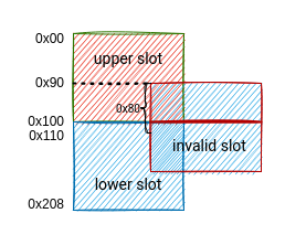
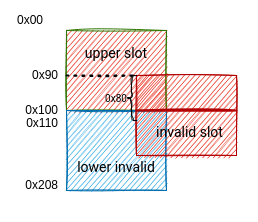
  <mxCell id="0" />
  <mxCell id="1" parent="0" />
  <mxCell id="2" value="&lt;font style=&quot;font-size: 14px;&quot; color=&quot;#000000&quot;&gt;&lt;font style=&quot;font-size: 14px;&quot; data-font-src=&quot;https://fonts.googleapis.com/css?family=Roboto&quot; face=&quot;Roboto&quot;&gt;upper slot&lt;br&gt;&lt;br&gt;&lt;/font&gt;&lt;br&gt;&lt;/font&gt;" style="rounded=0;whiteSpace=wrap;html=1;sketch=1;fillColor=#e51400;strokeColor=#2D7600;fontColor=#ffffff;" parent="1" vertex="1"><mxGeometry x="66" y="30" width="100" height="80" as="geometry" /></mxCell>
- <mxCell id="3" value="&lt;font style=&quot;font-size: 14px;&quot; data-font-src=&quot;https://fonts.googleapis.com/css?family=Roboto&quot; face=&quot;Roboto&quot; color=&quot;#000000&quot;&gt;&lt;br&gt;&lt;br&gt;lower slot&lt;br&gt;&lt;/font&gt;" style="rounded=0;whiteSpace=wrap;html=1;sketch=1;fillColor=#1ba1e2;strokeColor=#006EAF;fontColor=#ffffff;" parent="1" vertex="1"><mxGeometry x="66" y="110" width="100" height="80" as="geometry" /></mxCell>
- <mxCell id="4" value="0x00" style="text;html=1;strokeColor=none;fillColor=none;align=right;verticalAlign=middle;whiteSpace=wrap;rounded=0;sketch=1;" parent="1" vertex="1"><mxGeometry x="20" y="20" width="40" height="30" as="geometry" /></mxCell>
+ <mxCell id="3" value="&lt;font style=&quot;font-size: 14px;&quot; data-font-src=&quot;https://fonts.googleapis.com/css?family=Roboto&quot; face=&quot;Roboto&quot; color=&quot;#000000&quot;&gt;&lt;br&gt;&lt;br&gt;lower invalid&lt;br&gt;&lt;/font&gt;" style="rounded=0;whiteSpace=wrap;html=1;sketch=1;fillColor=#1ba1e2;strokeColor=#006EAF;fontColor=#ffffff;" parent="1" vertex="1"><mxGeometry x="66" y="110" width="100" height="80" as="geometry" /></mxCell>
+ <mxCell id="4" value="0x00" style="text;html=1;strokeColor=none;fillColor=none;align=right;verticalAlign=middle;whiteSpace=wrap;rounded=0;sketch=1;" parent="1" vertex="1"><mxGeometry x="5" y="5" width="40" height="30" as="geometry" /></mxCell>
  <mxCell id="5" value="0x100" style="text;html=1;strokeColor=none;fillColor=none;align=right;verticalAlign=middle;whiteSpace=wrap;rounded=0;sketch=1;" parent="1" vertex="1"><mxGeometry x="20" y="100" width="40" height="20" as="geometry" /></mxCell>
  <mxCell id="6" value="0x208" style="text;html=1;strokeColor=none;fillColor=none;align=right;verticalAlign=middle;whiteSpace=wrap;rounded=0;sketch=1;" parent="1" vertex="1"><mxGeometry x="20" y="170" width="40" height="30" as="geometry" /></mxCell>
- <mxCell id="7" value="&lt;font style=&quot;font-size: 14px;&quot; data-font-src=&quot;https://fonts.googleapis.com/css?family=Roboto&quot; face=&quot;Roboto&quot; color=&quot;#000000&quot;&gt;&lt;br&gt;&lt;br&gt;&amp;nbsp; invalid slot&lt;/font&gt;" style="rounded=0;whiteSpace=wrap;html=1;sketch=1;fillColor=#1ba1e2;strokeColor=#B20000;fontColor=#ffffff;" parent="1" vertex="1"><mxGeometry x="136" y="75" width="100" height="80" as="geometry" /></mxCell>
+ <mxCell id="7" value="&lt;font style=&quot;font-size: 14px;&quot; data-font-src=&quot;https://fonts.googleapis.com/css?family=Roboto&quot; face=&quot;Roboto&quot; color=&quot;#000000&quot;&gt;&lt;br&gt;&lt;br&gt;&amp;nbsp; invalid slot&lt;/font&gt;" style="rounded=0;whiteSpace=wrap;html=1;sketch=1;fillColor=#e51400;strokeColor=#B20000;fontColor=#ffffff;" parent="1" vertex="1"><mxGeometry x="136" y="75" width="100" height="80" as="geometry" /></mxCell>
  <mxCell id="8" value="" style="endArrow=none;dashed=1;html=1;dashPattern=1 3;strokeWidth=2;rounded=0;entryX=0;entryY=0;entryDx=0;entryDy=0;sketch=1;" parent="1" target="7" edge="1"><mxGeometry width="50" height="50" relative="1" as="geometry"><mxPoint x="66" y="75" as="sourcePoint" /><mxPoint x="196" y="200" as="targetPoint" /></mxGeometry></mxCell>
  <mxCell id="9" value="0x90" style="text;html=1;strokeColor=none;fillColor=none;align=right;verticalAlign=middle;whiteSpace=wrap;rounded=0;sketch=1;" parent="1" vertex="1"><mxGeometry x="20" y="60" width="40" height="30" as="geometry" /></mxCell>
  <mxCell id="10" value="" style="endArrow=none;html=1;rounded=0;fillColor=#e51400;strokeColor=#B20000;strokeWidth=2;sketch=1;" parent="1" edge="1"><mxGeometry width="50" height="50" relative="1" as="geometry"><mxPoint x="236" y="110" as="sourcePoint" /><mxPoint x="136" y="110" as="targetPoint" /></mxGeometry></mxCell>
  <mxCell id="11" value="" style="shape=curlyBracket;whiteSpace=wrap;html=1;rounded=1;fontFamily=Roboto;fontSource=https%3A%2F%2Ffonts.googleapis.com%2Fcss%3Ffamily%3DRoboto;fontSize=10;sketch=1;" vertex="1" parent="1"><mxGeometry x="126" y="75" width="10" height="45" as="geometry" /></mxCell>
  <mxCell id="12" value="0x80" style="text;html=1;strokeColor=none;fillColor=none;align=center;verticalAlign=middle;whiteSpace=wrap;rounded=0;sketch=1;fontFamily=Roboto;fontSource=https%3A%2F%2Ffonts.googleapis.com%2Fcss%3Ffamily%3DRoboto;fontSize=10;" vertex="1" parent="1"><mxGeometry x="86" y="82.5" width="60" height="30" as="geometry" /></mxCell>
  <mxCell id="13" value="0x110" style="text;html=1;strokeColor=none;fillColor=none;align=right;verticalAlign=middle;whiteSpace=wrap;rounded=0;sketch=1;" vertex="1" parent="1"><mxGeometry x="20" y="112.5" width="40" height="20" as="geometry" /></mxCell>
